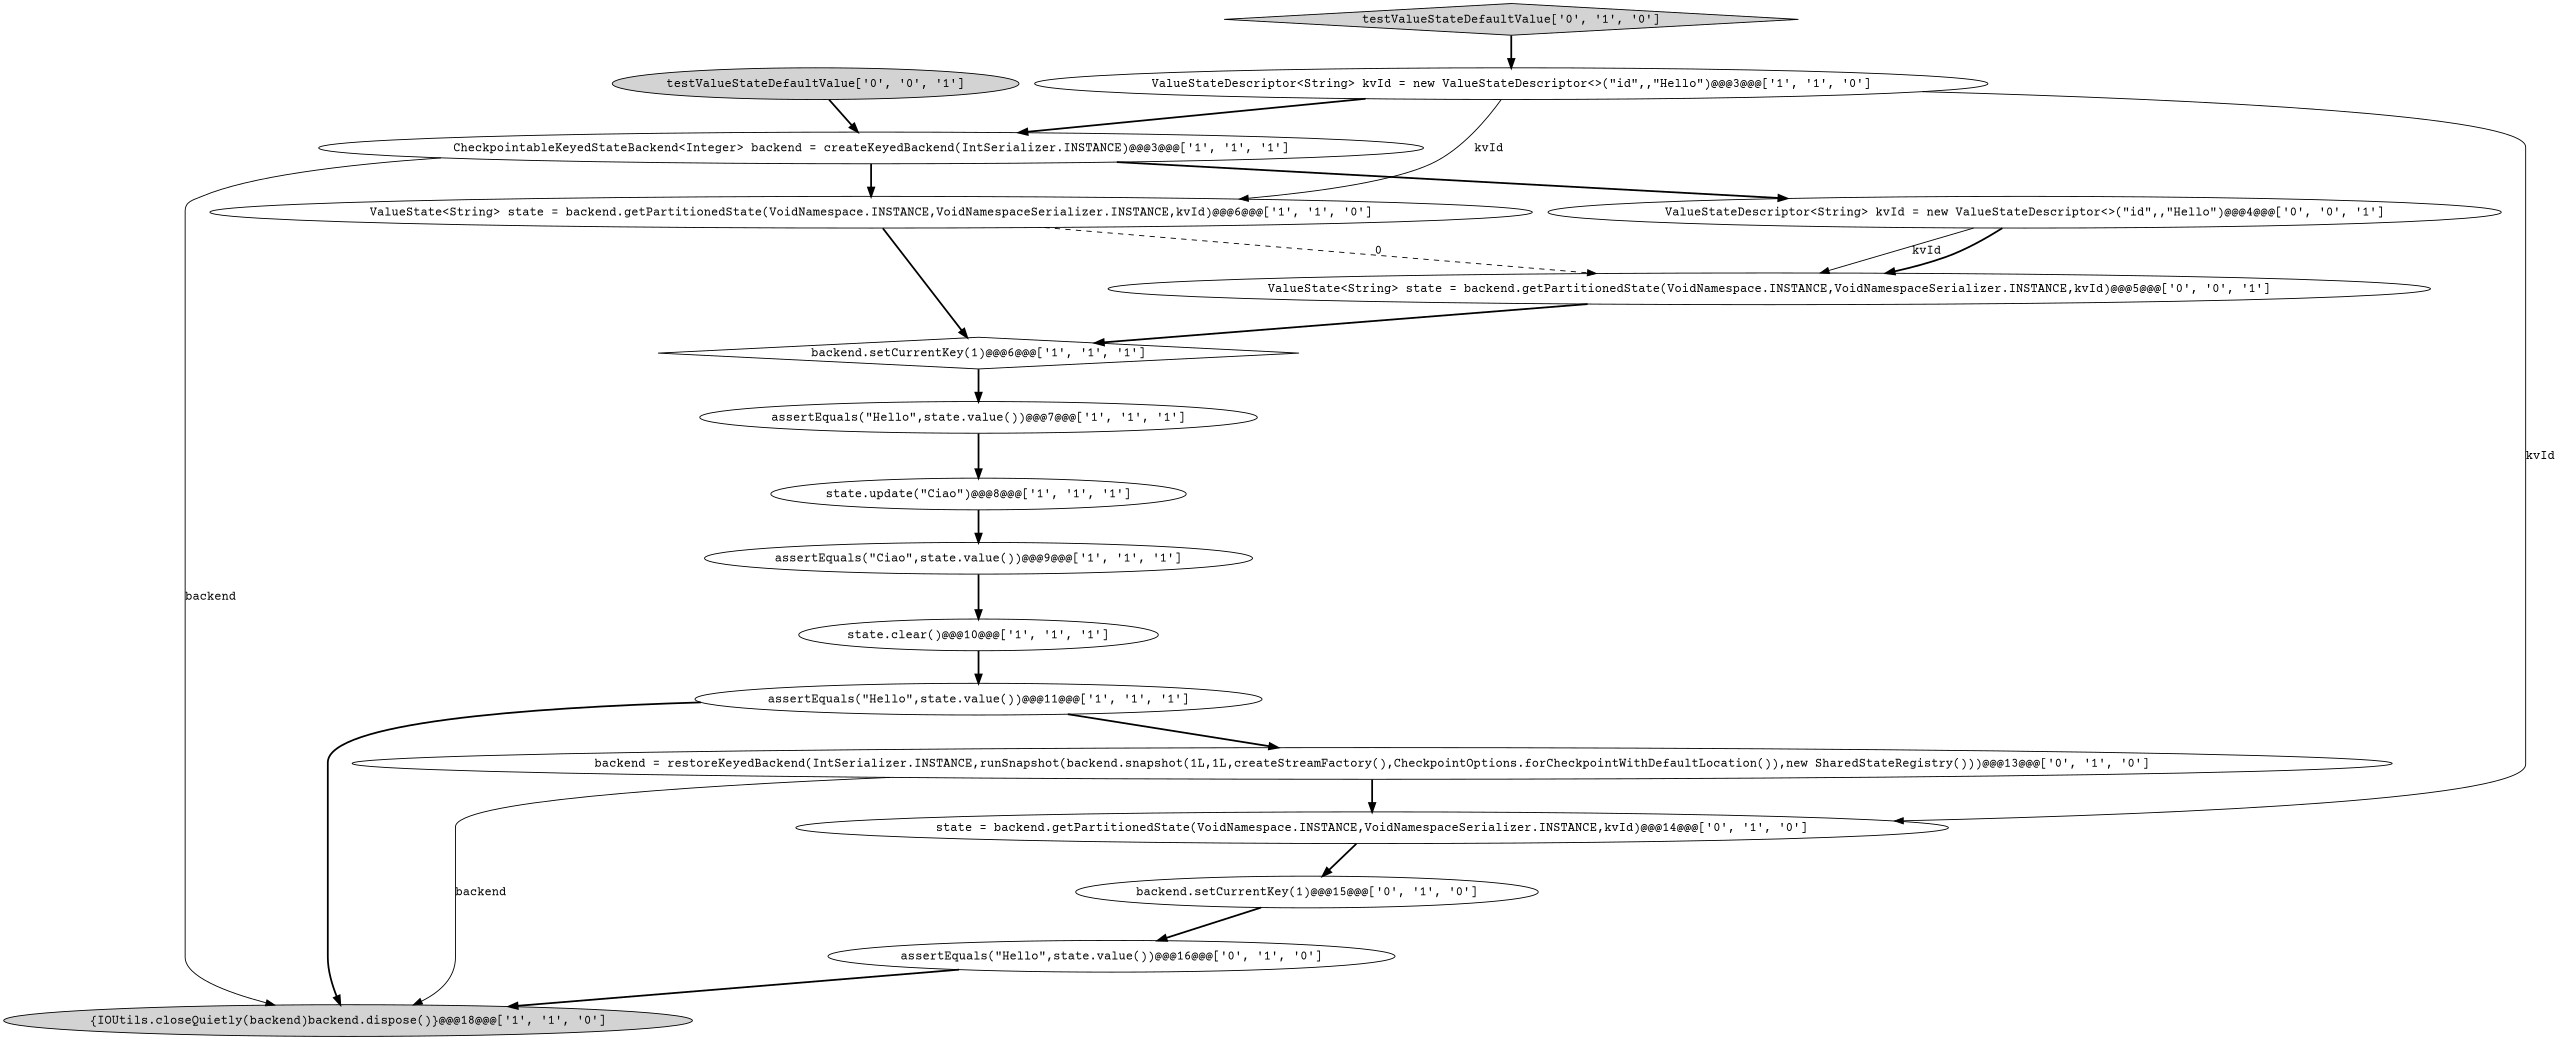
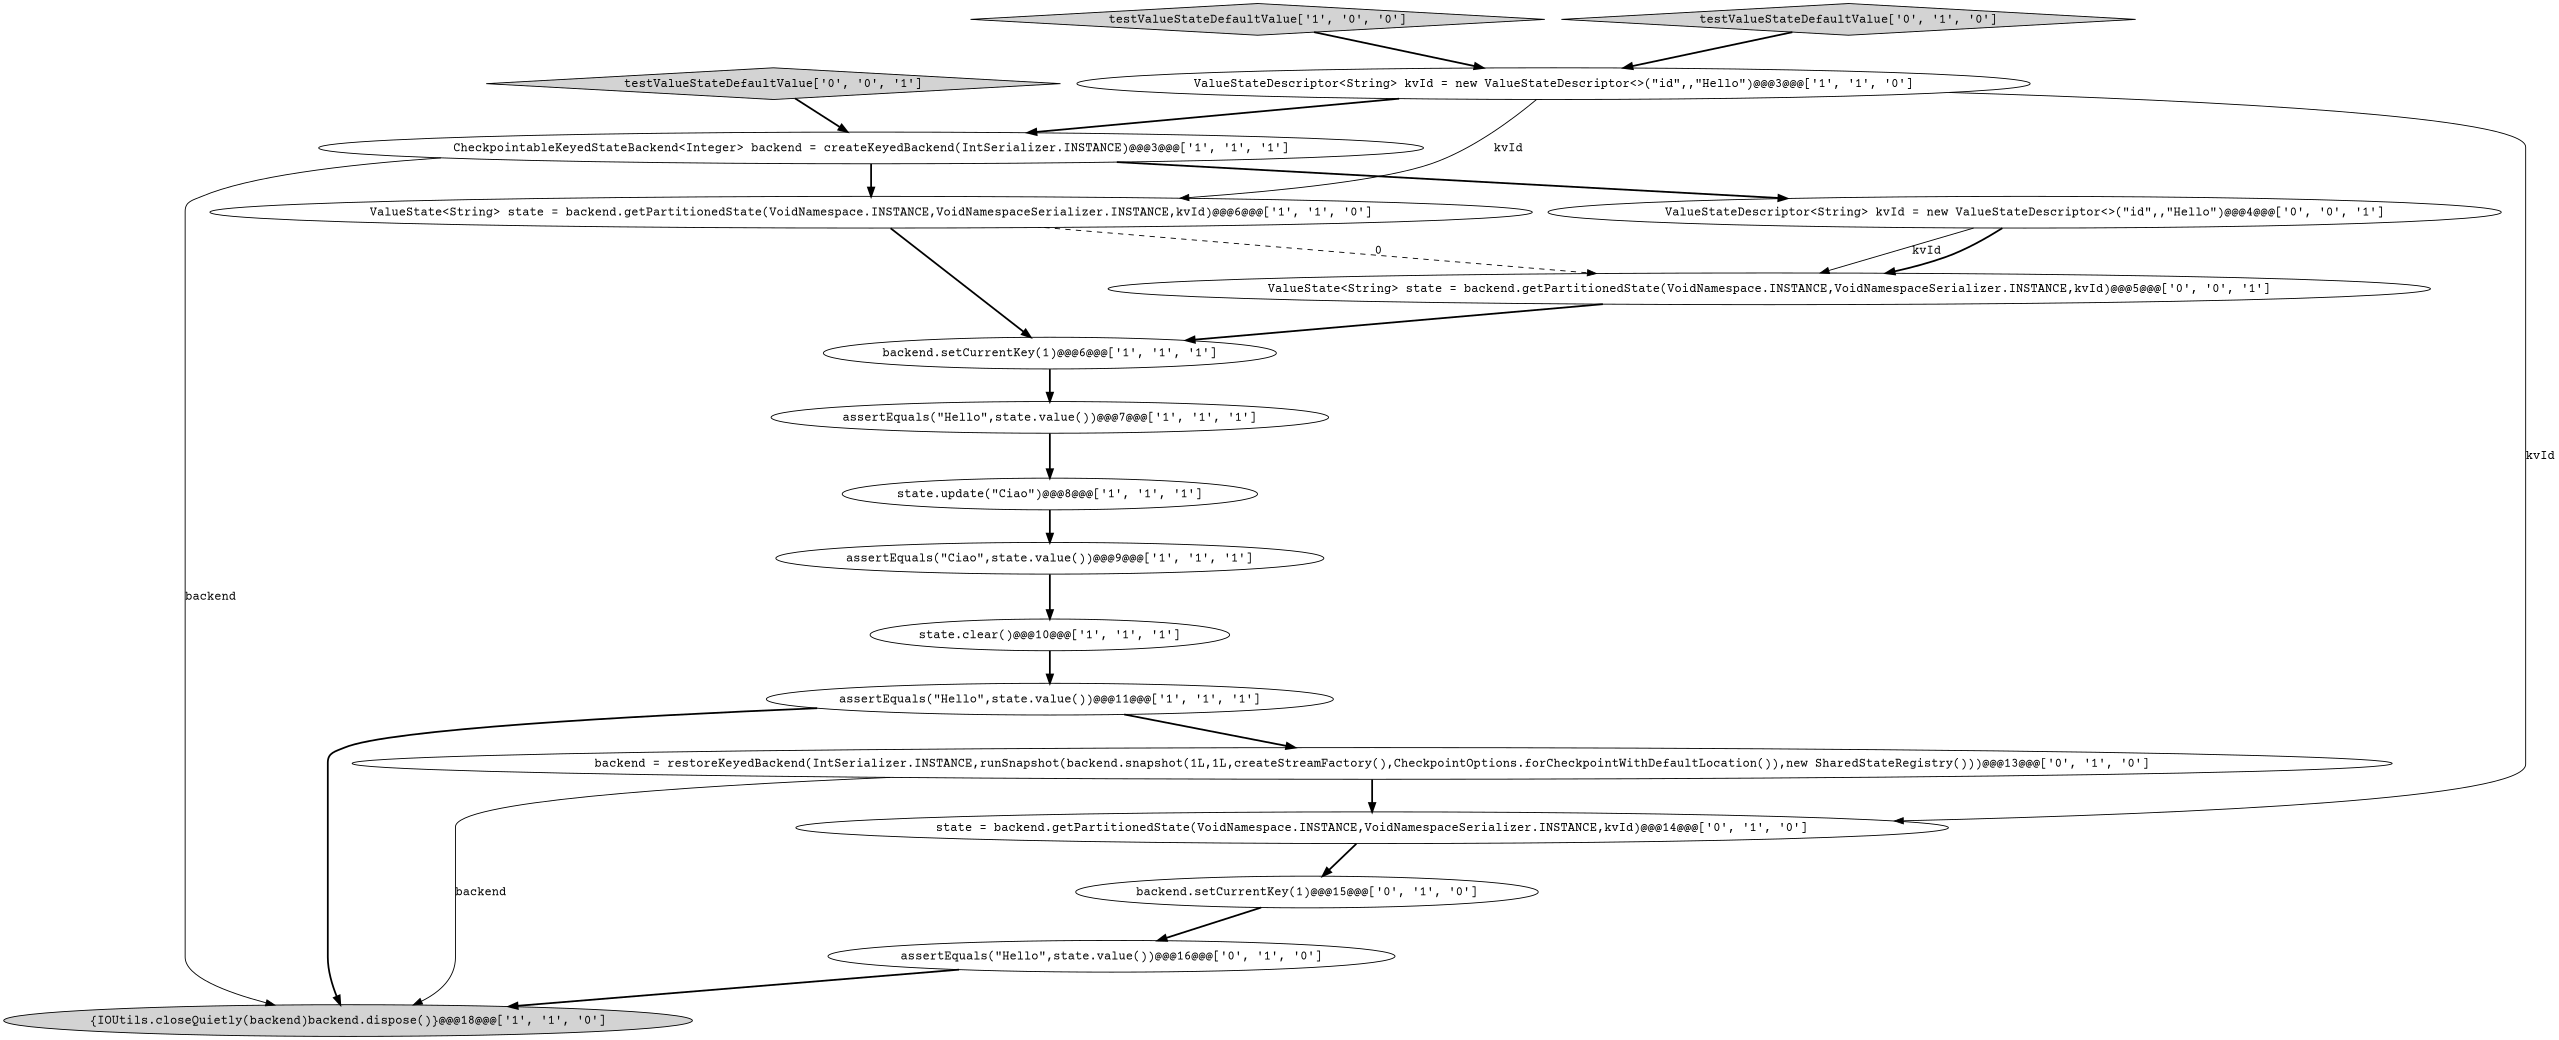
  digraph {
    fontname="Courier Prime"
    node [fillcolor=white fontname="Courier Prime" shape=ellipse style=filled]
    edge [fontname="Courier Prime" style=bold]
    n1 [label="ValueStateDescriptor<String> kvId = new ValueStateDescriptor<>(\"id\",,\"Hello\")@@@4@@@['0', '0', '1']"]
    n2 [label="ValueState<String> state = backend.getPartitionedState(VoidNamespace.INSTANCE,VoidNamespaceSerializer.INSTANCE,kvId)@@@5@@@['0', '0', '1']"]
-   n3 [label="backend.setCurrentKey(1)@@@6@@@['1', '1', '1']" shape=diamond]
+   n3 [label="backend.setCurrentKey(1)@@@6@@@['1', '1', '1']"]
    n4 [label="state.clear()@@@10@@@['1', '1', '1']"]
    n5 [label="assertEquals(\"Hello\",state.value())@@@11@@@['1', '1', '1']"]
    n6 [label="backend = restoreKeyedBackend(IntSerializer.INSTANCE,runSnapshot(backend.snapshot(1L,1L,createStreamFactory(),CheckpointOptions.forCheckpointWithDefaultLocation()),new SharedStateRegistry()))@@@13@@@['0', '1', '0']"]
    n7 [fillcolor=lightgray label="{IOUtils.closeQuietly(backend)backend.dispose()}@@@18@@@['1', '1', '0']"]
    n8 [label="state = backend.getPartitionedState(VoidNamespace.INSTANCE,VoidNamespaceSerializer.INSTANCE,kvId)@@@14@@@['0', '1', '0']"]
    n9 [label="backend.setCurrentKey(1)@@@15@@@['0', '1', '0']"]
    n10 [label="CheckpointableKeyedStateBackend<Integer> backend = createKeyedBackend(IntSerializer.INSTANCE)@@@3@@@['1', '1', '1']"]
    n11 [label="ValueState<String> state = backend.getPartitionedState(VoidNamespace.INSTANCE,VoidNamespaceSerializer.INSTANCE,kvId)@@@6@@@['1', '1', '0']"]
    n12 [label="assertEquals(\"Hello\",state.value())@@@7@@@['1', '1', '1']"]
+   n13 [fillcolor=lightgray label="testValueStateDefaultValue['1', '0', '0']" shape=diamond]
    n14 [label="ValueStateDescriptor<String> kvId = new ValueStateDescriptor<>(\"id\",,\"Hello\")@@@3@@@['1', '1', '0']"]
    n15 [label="assertEquals(\"Hello\",state.value())@@@16@@@['0', '1', '0']"]
-   n16 [fillcolor=lightgray label="testValueStateDefaultValue['0', '0', '1']"]
+   n16 [fillcolor=lightgray label="testValueStateDefaultValue['0', '0', '1']" shape=diamond]
    n17 [label="state.update(\"Ciao\")@@@8@@@['1', '1', '1']"]
    n18 [label="assertEquals(\"Ciao\",state.value())@@@9@@@['1', '1', '1']"]
    n19 [fillcolor=lightgray label="testValueStateDefaultValue['0', '1', '0']" shape=diamond]
    n1 -> n2 [label=kvId style=solid]
    n1 -> n2
    n2 -> n3
    n3 -> n12
    n4 -> n5
    n5 -> n6
    n5 -> n7
    n6 -> n7 [label=backend style=solid]
    n6 -> n8
    n8 -> n9
    n9 -> n15
    n10 -> n1
    n10 -> n7 [label=backend style=solid]
    n10 -> n11
    n11 -> n2 [label=0 style=dashed]
    n11 -> n3
    n12 -> n17
+   n13 -> n14
    n14 -> n8 [label=kvId style=solid]
    n14 -> n10
    n14 -> n11 [label=kvId style=solid]
    n15 -> n7
    n16 -> n10
    n17 -> n18
    n18 -> n4
    n19 -> n14
  }
